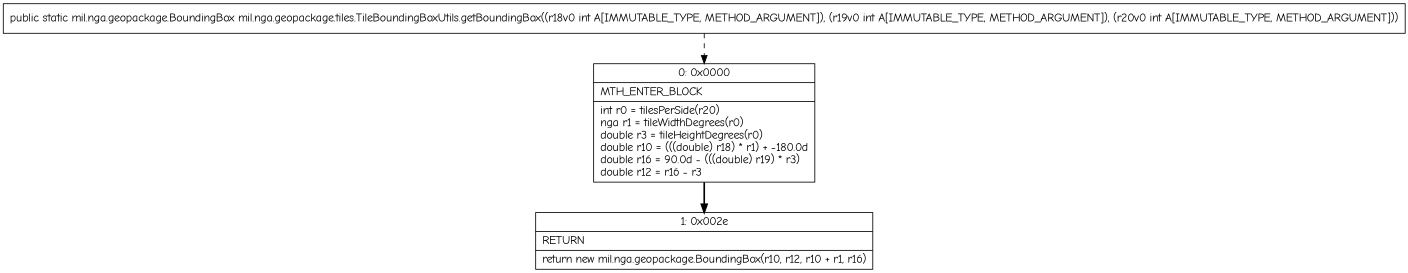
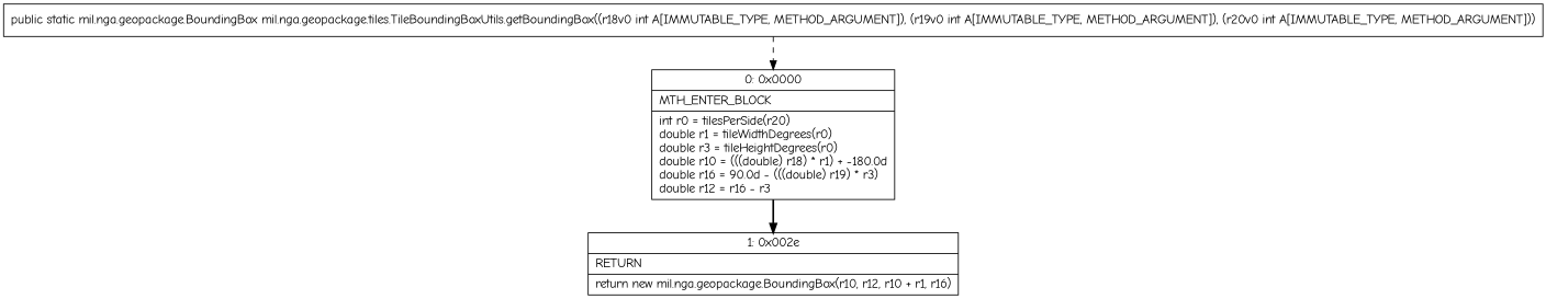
  digraph {
    fontname="Comic Neue"
    node [shape=record fontname="Comic Neue"]
    edge [fontname="Comic Neue"]
-   n1 [label="{0\:\ 0x0000|MTH_ENTER_BLOCK\l|int r0 = tilesPerSide(r20)\lnga r1 = tileWidthDegrees(r0)\ldouble r3 = tileHeightDegrees(r0)\ldouble r10 = (((double) r18) * r1) + \-180.0d\ldouble r16 = 90.0d \- (((double) r19) * r3)\ldouble r12 = r16 \- r3\l}"]
+   n1 [label="{0\:\ 0x0000|MTH_ENTER_BLOCK\l|int r0 = tilesPerSide(r20)\ldouble r1 = tileWidthDegrees(r0)\ldouble r3 = tileHeightDegrees(r0)\ldouble r10 = (((double) r18) * r1) + \-180.0d\ldouble r16 = 90.0d \- (((double) r19) * r3)\ldouble r12 = r16 \- r3\l}"]
    n2 [label="{1\:\ 0x002e|RETURN\l|return new mil.nga.geopackage.BoundingBox(r10, r12, r10 + r1, r16)\l}"]
    n3 [label="{public static mil.nga.geopackage.BoundingBox mil.nga.geopackage.tiles.TileBoundingBoxUtils.getBoundingBox((r18v0 int A[IMMUTABLE_TYPE, METHOD_ARGUMENT]), (r19v0 int A[IMMUTABLE_TYPE, METHOD_ARGUMENT]), (r20v0 int A[IMMUTABLE_TYPE, METHOD_ARGUMENT])) }"]
    n1 -> n2 [style=bold]
    n3 -> n1 [style=dashed]
  }
